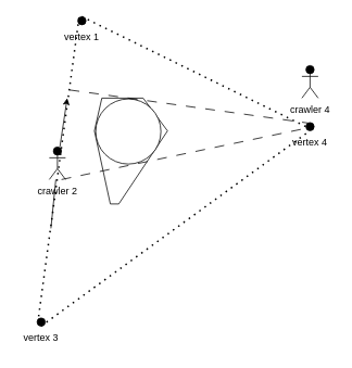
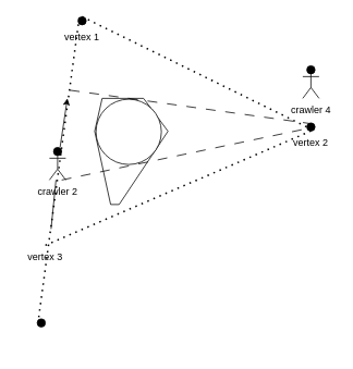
  <mxCell id="0" />
  <mxCell id="1" parent="0" />
  <mxCell id="2" value="" style="verticalLabelPosition=bottom;verticalAlign=top;html=1;shape=mxgraph.basic.polygon;polyCoords=[[0.15,0],[0.54,0],[0.77,0.31],[0.77,0.31],[0.31,1],[0.23,1],[0.08,0.31],[0.08,0.31]];polyline=0;" vertex="1" parent="1"><mxGeometry x="105" y="120" width="130" height="130" as="geometry" /></mxCell>
  <mxCell id="3" value="" style="ellipse;whiteSpace=wrap;html=1;aspect=fixed;" vertex="1" parent="1"><mxGeometry x="117" y="121" width="80" height="80" as="geometry" /></mxCell>
  <mxCell id="4" value="" style="ellipse;fillColor=#000000;" vertex="1" parent="1"><mxGeometry x="95" y="20" width="10" height="10" as="geometry" /></mxCell>
  <mxCell id="5" value="" style="ellipse;fillColor=#000000;" vertex="1" parent="1"><mxGeometry x="375" y="150" width="10" height="10" as="geometry" /></mxCell>
  <mxCell id="6" value="" style="ellipse;fillColor=#000000;" vertex="1" parent="1"><mxGeometry x="45" y="390" width="10" height="10" as="geometry" /></mxCell>
  <mxCell id="7" value="vertex 1" style="text;html=1;strokeColor=none;fillColor=none;align=center;verticalAlign=middle;whiteSpace=wrap;rounded=0;" vertex="1" parent="1"><mxGeometry x="70" y="30" width="60" height="30" as="geometry" /></mxCell>
- <mxCell id="8" value="vertex 4" style="text;html=1;strokeColor=none;fillColor=none;align=center;verticalAlign=middle;whiteSpace=wrap;rounded=0;" vertex="1" parent="1"><mxGeometry x="350" y="160" width="60" height="30" as="geometry" /></mxCell>
- <mxCell id="9" value="vertex 3" style="text;html=1;strokeColor=none;fillColor=none;align=center;verticalAlign=middle;whiteSpace=wrap;rounded=0;" vertex="1" parent="1"><mxGeometry x="20" y="400" width="60" height="30" as="geometry" /></mxCell>
+ <mxCell id="8" value="vertex 2" style="text;html=1;strokeColor=none;fillColor=none;align=center;verticalAlign=middle;whiteSpace=wrap;rounded=0;" vertex="1" parent="1"><mxGeometry x="350" y="160" width="60" height="30" as="geometry" /></mxCell>
+ <mxCell id="9" value="vertex 3" style="text;html=1;strokeColor=none;fillColor=none;align=center;verticalAlign=middle;whiteSpace=wrap;rounded=0;" vertex="1" parent="1"><mxGeometry x="25" y="300" width="60" height="30" as="geometry" /></mxCell>
  <mxCell id="10" value="" style="endArrow=none;dashed=1;html=1;dashPattern=1 3;strokeWidth=2;exitX=0.5;exitY=0;exitDx=0;exitDy=0;entryX=0;entryY=0.5;entryDx=0;entryDy=0;" edge="1" parent="1" source="4" target="5"><mxGeometry width="50" height="50" relative="1" as="geometry"><mxPoint x="185" y="430" as="sourcePoint" /><mxPoint x="235" y="380" as="targetPoint" /></mxGeometry></mxCell>
  <mxCell id="11" value="" style="endArrow=none;dashed=1;html=1;dashPattern=1 3;strokeWidth=2;exitX=0;exitY=0;exitDx=0;exitDy=0;entryX=0;entryY=0;entryDx=0;entryDy=0;" edge="1" parent="1" source="4" target="6"><mxGeometry width="50" height="50" relative="1" as="geometry"><mxPoint x="110" y="30" as="sourcePoint" /><mxPoint x="385" y="165" as="targetPoint" /></mxGeometry></mxCell>
  <mxCell id="12" value="" style="endArrow=none;dashed=1;html=1;dashPattern=1 3;strokeWidth=2;exitX=0.5;exitY=0;exitDx=0;exitDy=0;entryX=0.5;entryY=1;entryDx=0;entryDy=0;" edge="1" parent="1" source="9" target="5"><mxGeometry width="50" height="50" relative="1" as="geometry"><mxPoint x="106.464" y="31.464" as="sourcePoint" /><mxPoint x="56.464" y="401.464" as="targetPoint" /></mxGeometry></mxCell>
  <mxCell id="13" value="crawler 4" style="shape=umlActor;verticalLabelPosition=bottom;verticalAlign=top;html=1;outlineConnect=0;fillColor=#000000;" vertex="1" parent="1"><mxGeometry x="370" y="80" width="20" height="40" as="geometry" /></mxCell>
  <mxCell id="14" value="" style="endArrow=classic;html=1;startArrow=none;" edge="1" parent="1" source="16"><mxGeometry width="50" height="50" relative="1" as="geometry"><mxPoint x="62" y="280" as="sourcePoint" /><mxPoint x="82" y="120" as="targetPoint" /></mxGeometry></mxCell>
  <mxCell id="15" value="" style="endArrow=none;html=1;" edge="1" parent="1" target="16"><mxGeometry width="50" height="50" relative="1" as="geometry"><mxPoint x="62" y="280" as="sourcePoint" /><mxPoint x="82" y="120" as="targetPoint" /></mxGeometry></mxCell>
  <mxCell id="16" value="crawler 2" style="shape=umlActor;verticalLabelPosition=bottom;verticalAlign=top;html=1;outlineConnect=0;fillColor=#000000;" vertex="1" parent="1"><mxGeometry x="60" y="180" width="20" height="40" as="geometry" /></mxCell>
  <mxCell id="17" value="" style="endArrow=none;dashed=1;html=1;dashPattern=12 12;entryX=1;entryY=0.5;entryDx=0;entryDy=0;" edge="1" parent="1" target="5"><mxGeometry width="50" height="50" relative="1" as="geometry"><mxPoint x="75" y="220" as="sourcePoint" /><mxPoint x="245" y="90" as="targetPoint" /></mxGeometry></mxCell>
  <mxCell id="18" value="" style="endArrow=none;dashed=1;html=1;dashPattern=12 12;entryX=1;entryY=0;entryDx=0;entryDy=0;" edge="1" parent="1" target="5"><mxGeometry width="50" height="50" relative="1" as="geometry"><mxPoint x="85" y="110" as="sourcePoint" /><mxPoint x="390" y="160" as="targetPoint" /></mxGeometry></mxCell>
